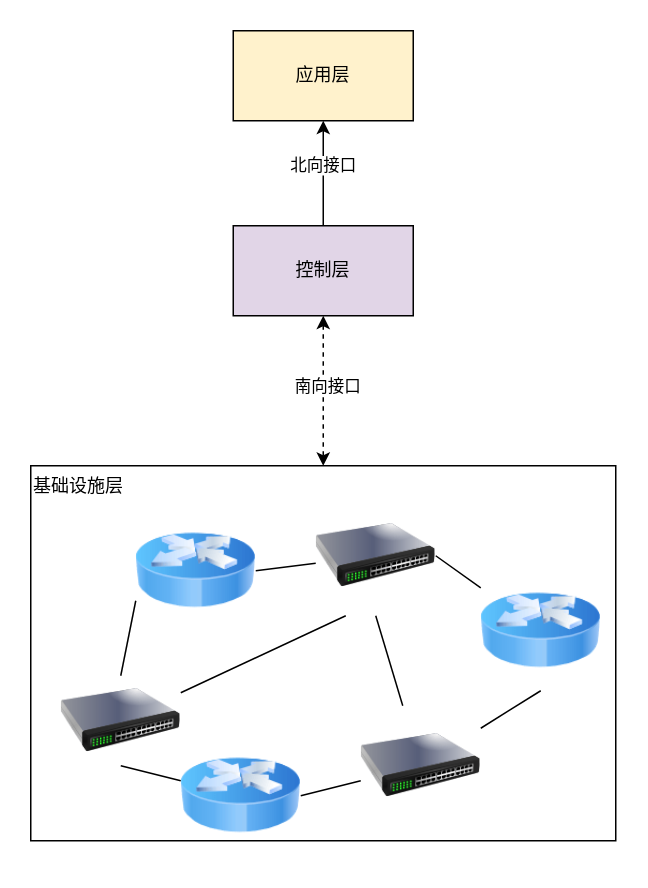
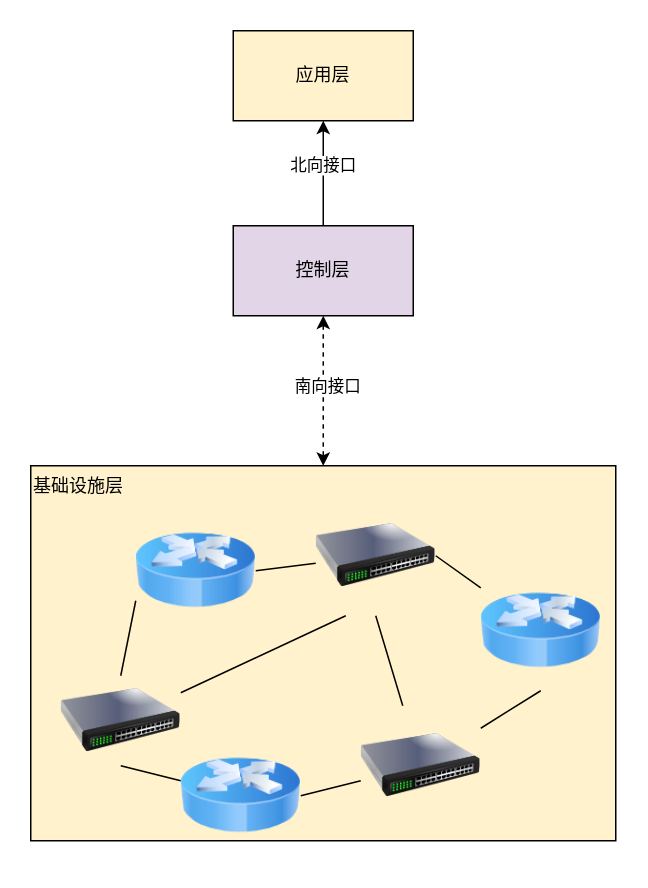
  <mxCell id="0" />
  <mxCell id="1" parent="0" />
  <mxCell id="2" style="edgeStyle=orthogonalEdgeStyle;rounded=0;orthogonalLoop=1;jettySize=auto;html=1;exitX=0.5;exitY=1;exitDx=0;exitDy=0;startArrow=classic;startFill=1;endArrow=none;" parent="1" source="4" target="7" edge="1"><mxGeometry relative="1" as="geometry" /></mxCell>
  <mxCell id="3" value="北向接口" style="edgeLabel;html=1;align=center;verticalAlign=middle;resizable=0;points=[];" parent="2" vertex="1" connectable="0"><mxGeometry x="-0.175" y="-1" relative="1" as="geometry"><mxPoint as="offset" /></mxGeometry></mxCell>
  <mxCell id="4" value="应用层" style="rounded=0;whiteSpace=wrap;html=1;fillColor=#fff2cc;" parent="1" vertex="1"><mxGeometry x="155" y="20" width="120" height="60" as="geometry" /></mxCell>
  <mxCell id="5" style="edgeStyle=orthogonalEdgeStyle;rounded=0;orthogonalLoop=1;jettySize=auto;html=1;exitX=0.5;exitY=1;exitDx=0;exitDy=0;startArrow=classic;startFill=1;dashed=1;" parent="1" source="7" target="8" edge="1"><mxGeometry relative="1" as="geometry" /></mxCell>
  <mxCell id="6" value="南向接口" style="edgeLabel;html=1;align=center;verticalAlign=middle;resizable=0;points=[];" parent="5" vertex="1" connectable="0"><mxGeometry x="-0.075" y="2" relative="1" as="geometry"><mxPoint as="offset" /></mxGeometry></mxCell>
  <mxCell id="7" value="控制层" style="rounded=0;whiteSpace=wrap;html=1;fillColor=#e1d5e7;" parent="1" vertex="1"><mxGeometry x="155" y="150" width="120" height="60" as="geometry" /></mxCell>
- <mxCell id="8" value="基础设施层" style="rounded=0;whiteSpace=wrap;html=1;verticalAlign=top;align=left;" parent="1" vertex="1"><mxGeometry x="20" y="310" width="390" height="250" as="geometry" /></mxCell>
+ <mxCell id="8" value="基础设施层" style="rounded=0;whiteSpace=wrap;html=1;verticalAlign=top;align=left;fillColor=#fff2cc;" parent="1" vertex="1"><mxGeometry x="20" y="310" width="390" height="250" as="geometry" /></mxCell>
  <mxCell id="9" style="edgeStyle=none;rounded=0;orthogonalLoop=1;jettySize=auto;html=1;exitX=1;exitY=0.5;exitDx=0;exitDy=0;startArrow=none;startFill=0;endArrow=none;endFill=0;" parent="1" source="12" target="17" edge="1"><mxGeometry relative="1" as="geometry" /></mxCell>
  <mxCell id="10" style="edgeStyle=none;rounded=0;orthogonalLoop=1;jettySize=auto;html=1;exitX=0.25;exitY=1;exitDx=0;exitDy=0;startArrow=none;startFill=0;endArrow=none;endFill=0;" parent="1" source="12" target="22" edge="1"><mxGeometry relative="1" as="geometry" /></mxCell>
  <mxCell id="11" style="edgeStyle=none;rounded=0;orthogonalLoop=1;jettySize=auto;html=1;exitX=0.5;exitY=1;exitDx=0;exitDy=0;startArrow=none;startFill=0;endArrow=none;endFill=0;" parent="1" source="12" target="15" edge="1"><mxGeometry relative="1" as="geometry" /></mxCell>
  <mxCell id="12" value="" style="image;html=1;image=img/lib/clip_art/networking/Switch_128x128.png" parent="1" vertex="1"><mxGeometry x="210" y="330" width="80" height="80" as="geometry" /></mxCell>
  <mxCell id="13" style="edgeStyle=none;rounded=0;orthogonalLoop=1;jettySize=auto;html=1;exitX=1;exitY=0.5;exitDx=0;exitDy=0;startArrow=none;startFill=0;endArrow=none;endFill=0;" parent="1" source="14" target="12" edge="1"><mxGeometry relative="1" as="geometry" /></mxCell>
  <mxCell id="14" value="" style="image;html=1;image=img/lib/clip_art/networking/Router_Icon_128x128.png" parent="1" vertex="1"><mxGeometry x="90" y="340" width="80" height="80" as="geometry" /></mxCell>
  <mxCell id="15" value="" style="image;html=1;image=img/lib/clip_art/networking/Switch_128x128.png" parent="1" vertex="1"><mxGeometry x="240" y="470" width="80" height="80" as="geometry" /></mxCell>
  <mxCell id="16" style="edgeStyle=none;rounded=0;orthogonalLoop=1;jettySize=auto;html=1;exitX=0.5;exitY=1;exitDx=0;exitDy=0;startArrow=none;startFill=0;endArrow=none;endFill=0;" parent="1" source="17" target="15" edge="1"><mxGeometry relative="1" as="geometry" /></mxCell>
  <mxCell id="17" value="" style="image;html=1;image=img/lib/clip_art/networking/Router_Icon_128x128.png" parent="1" vertex="1"><mxGeometry x="320" y="380" width="80" height="80" as="geometry" /></mxCell>
  <mxCell id="18" style="edgeStyle=none;rounded=0;orthogonalLoop=1;jettySize=auto;html=1;exitX=1;exitY=0.5;exitDx=0;exitDy=0;startArrow=none;startFill=0;endArrow=none;endFill=0;" parent="1" source="19" target="15" edge="1"><mxGeometry relative="1" as="geometry" /></mxCell>
  <mxCell id="19" value="" style="image;html=1;image=img/lib/clip_art/networking/Router_Icon_128x128.png" parent="1" vertex="1"><mxGeometry x="120" y="490" width="80" height="80" as="geometry" /></mxCell>
  <mxCell id="20" style="rounded=0;orthogonalLoop=1;jettySize=auto;html=1;exitX=0.5;exitY=0;exitDx=0;exitDy=0;entryX=0;entryY=0.75;entryDx=0;entryDy=0;startArrow=none;startFill=0;endArrow=none;endFill=0;" parent="1" source="22" target="14" edge="1"><mxGeometry relative="1" as="geometry" /></mxCell>
  <mxCell id="21" style="edgeStyle=none;rounded=0;orthogonalLoop=1;jettySize=auto;html=1;exitX=0.5;exitY=1;exitDx=0;exitDy=0;startArrow=none;startFill=0;endArrow=none;endFill=0;" parent="1" source="22" target="19" edge="1"><mxGeometry relative="1" as="geometry" /></mxCell>
  <mxCell id="22" value="" style="image;html=1;image=img/lib/clip_art/networking/Switch_128x128.png" parent="1" vertex="1"><mxGeometry x="40" y="450" width="80" height="60" as="geometry" /></mxCell>
